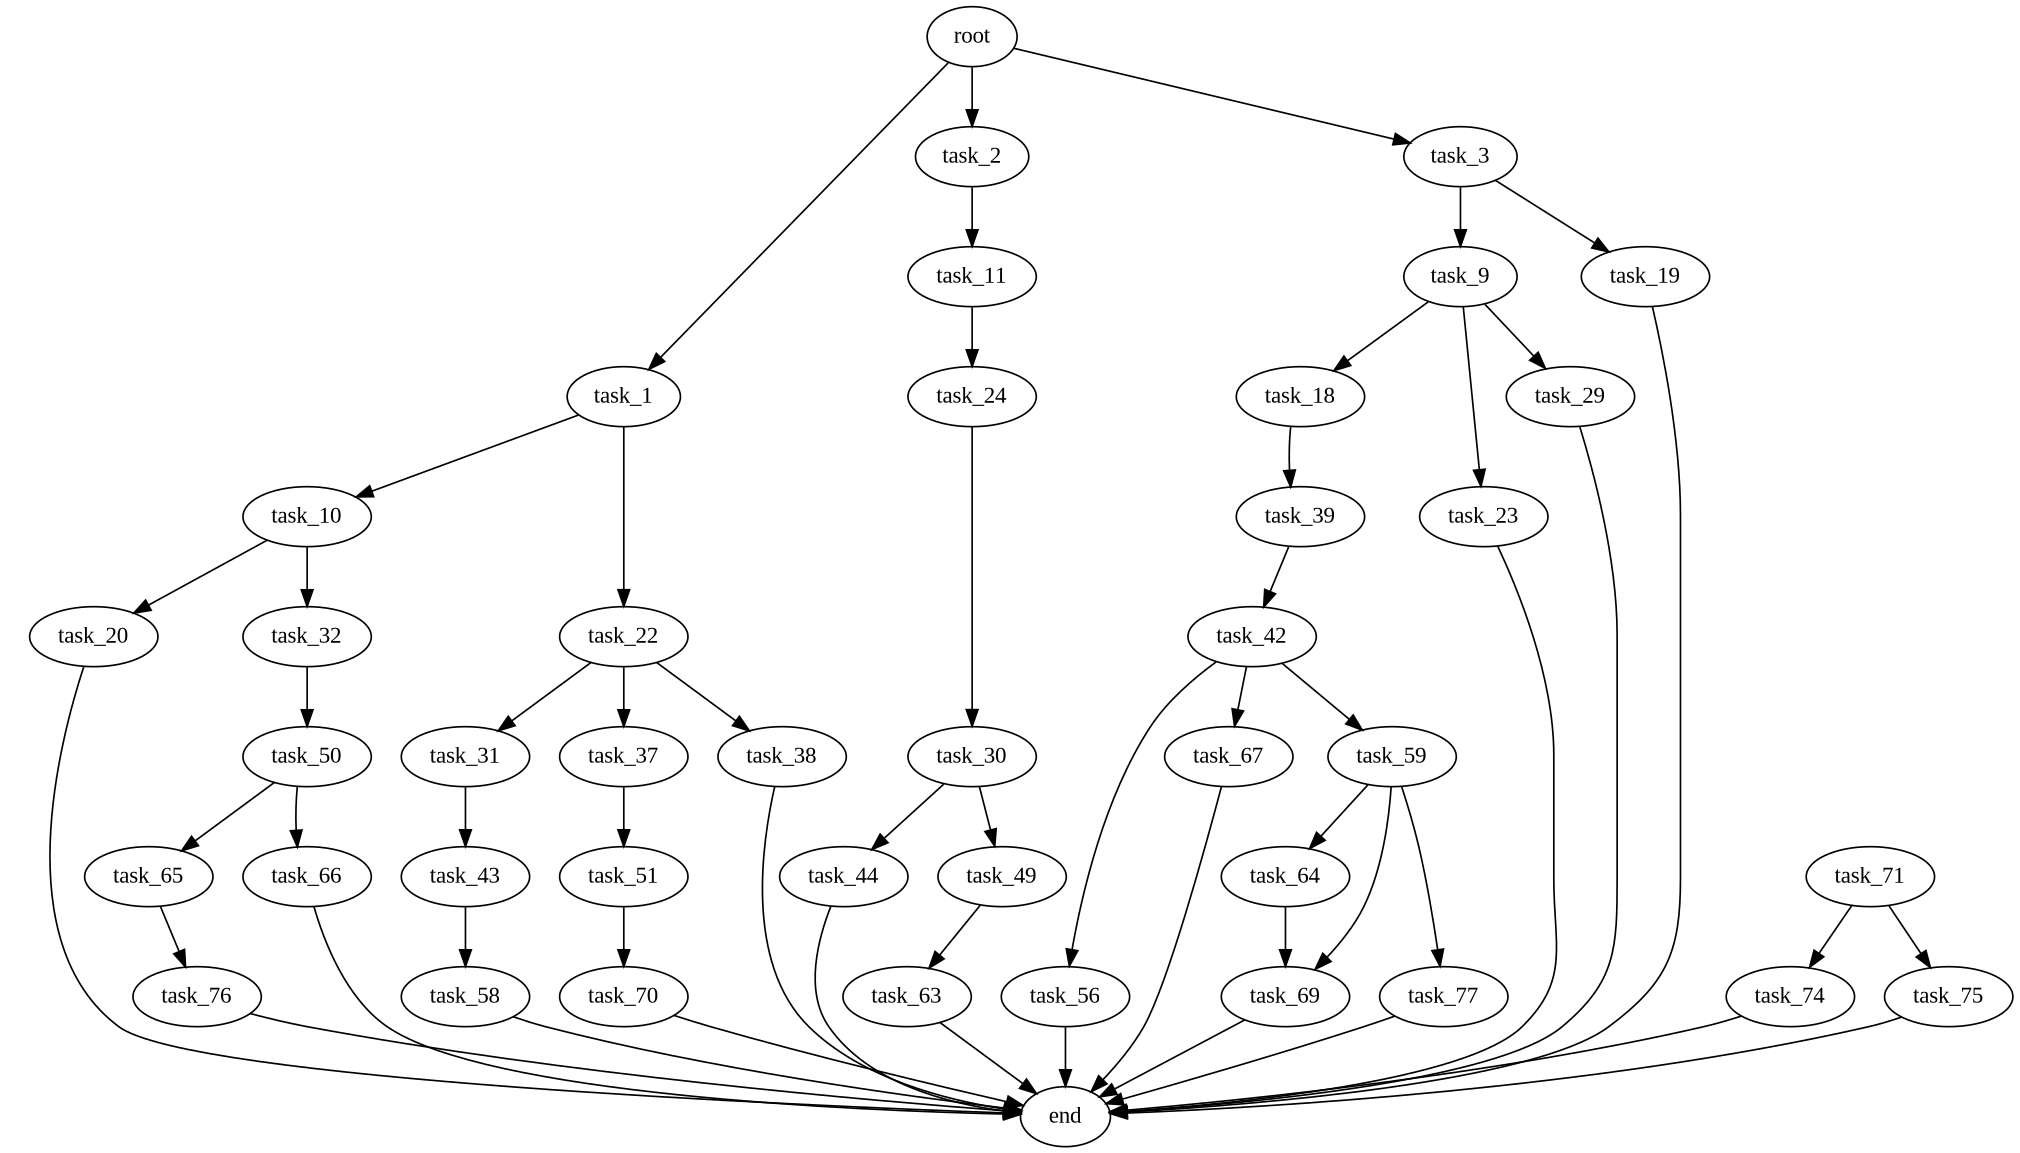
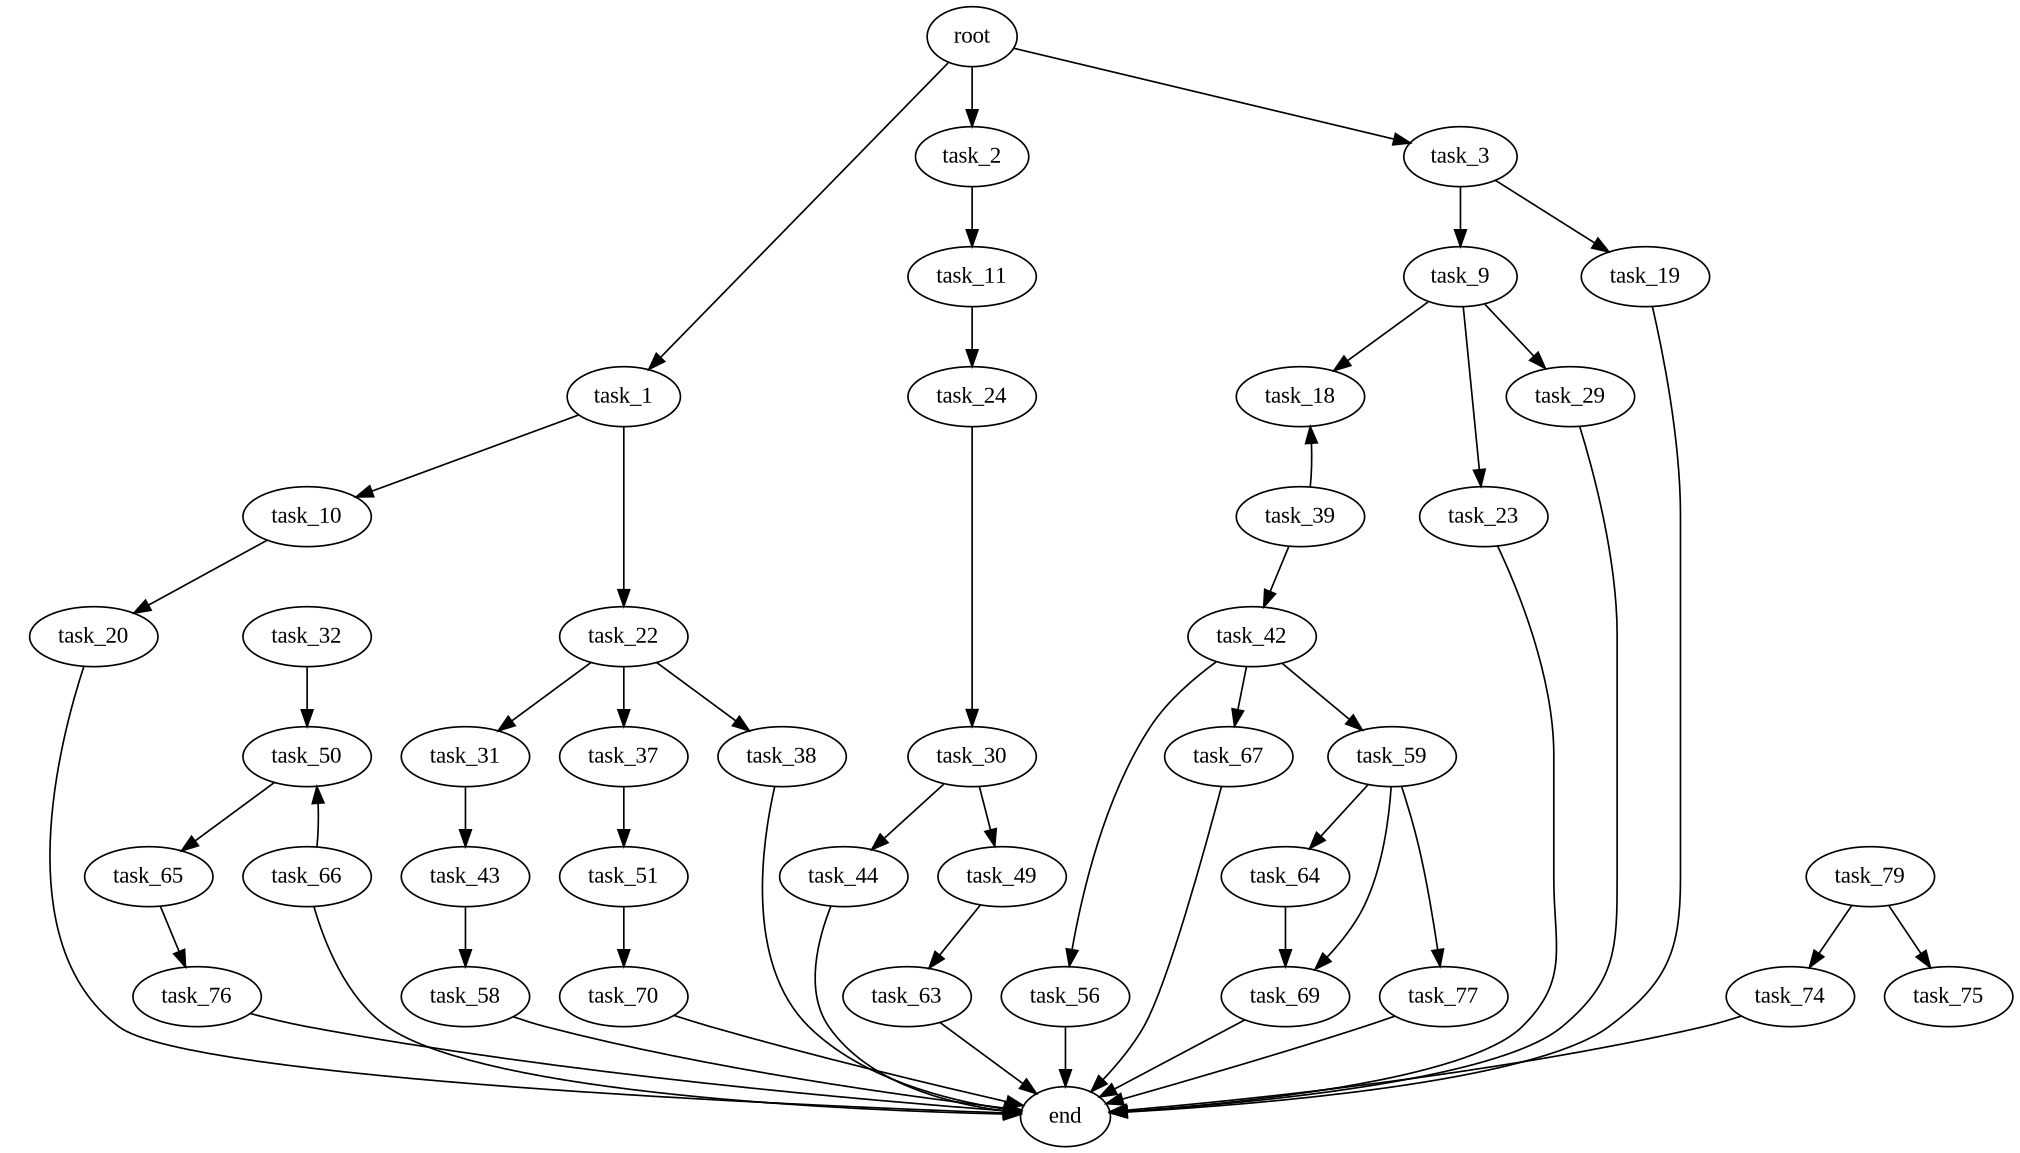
  digraph {
    fontname="Liberation Serif"
    node [fontname="Liberation Serif"]
    edge [fontname="Liberation Serif"]
    root
    task_1
    task_2
    task_3
    task_10
    task_22
    task_11
    task_9
    task_19
    task_20
    task_32
    task_31
    task_37
    task_38
    task_24
    task_18
    task_23
    task_29
    end
    task_39
    task_50
    task_30
    task_42
    task_43
    task_51
    task_44
    task_49
    task_63
    task_58
    task_65
    task_66
    task_70
    task_56
    n34 [label=task_67]
    task_59
    task_64
    task_69
    task_77
    task_76
-   task_71
+   task_71 [label=task_79]
    task_74
    task_75
    root -> task_1
    root -> task_2
    root -> task_3
    task_1 -> task_10
    task_1 -> task_22
    task_2 -> task_11
    task_3 -> task_9
    task_3 -> task_19
    task_10 -> task_20
-   task_10 -> task_32
    task_22 -> task_31
    task_22 -> task_37
    task_22 -> task_38
    task_11 -> task_24
    task_9 -> task_18
    task_9 -> task_23
    task_9 -> task_29
    task_19 -> end
    task_20 -> end
    task_32 -> task_50
    task_31 -> task_43
    task_37 -> task_51
    task_38 -> end
    task_24 -> task_30
-   task_18 -> task_39
+   task_39 -> task_18
    task_23 -> end
    task_29 -> end
    task_39 -> task_42
    task_50 -> task_65
-   task_50 -> task_66
+   task_66 -> task_50
    task_30 -> task_44
    task_30 -> task_49
    task_42 -> task_56
    task_42 -> n34
    task_42 -> task_59
    task_43 -> task_58
    task_51 -> task_70
    task_44 -> end
    task_49 -> task_63
    task_63 -> end
    task_58 -> end
    task_65 -> task_76
    task_66 -> end
    task_70 -> end
    task_56 -> end
    n34 -> end
    task_59 -> task_64
    task_59 -> task_69
    task_59 -> task_77
    task_64 -> task_69
    task_69 -> end
    task_77 -> end
    task_76 -> end
    task_71 -> task_74
    task_71 -> task_75
    task_74 -> end
-   task_75 -> end
  }
